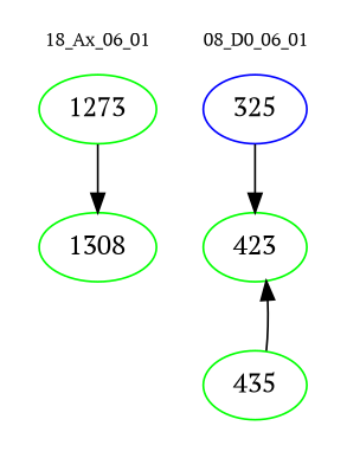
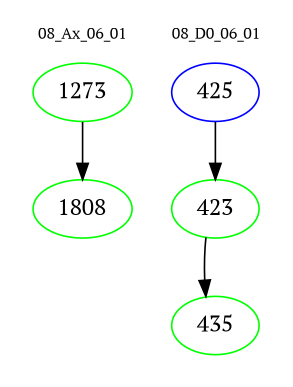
  digraph {
    fontname="PT Serif"
    node [color=green fontname="PT Serif"]
    edge [color=black fontname="PT Serif"]
    n1 [label=1273]
-   n2 [label=1308]
-   n3 [color=blue label=325]
+   n2 [label=1808]
+   n3 [color=blue label=425]
    n4 [label=423]
    n5 [label=435]
    subgraph cluster_1 {
      color=white
      fontsize=10
-     label="18_Ax_06_01"
+     label="08_Ax_06_01"
      n1
      n2
    }
    subgraph cluster_2 {
      color=white
      fontsize=10
      label="08_D0_06_01"
      n3
      n4
      n5
    }
    n1 -> n2
    n3 -> n4
-   n5 -> n4
+   n4 -> n5
  }
